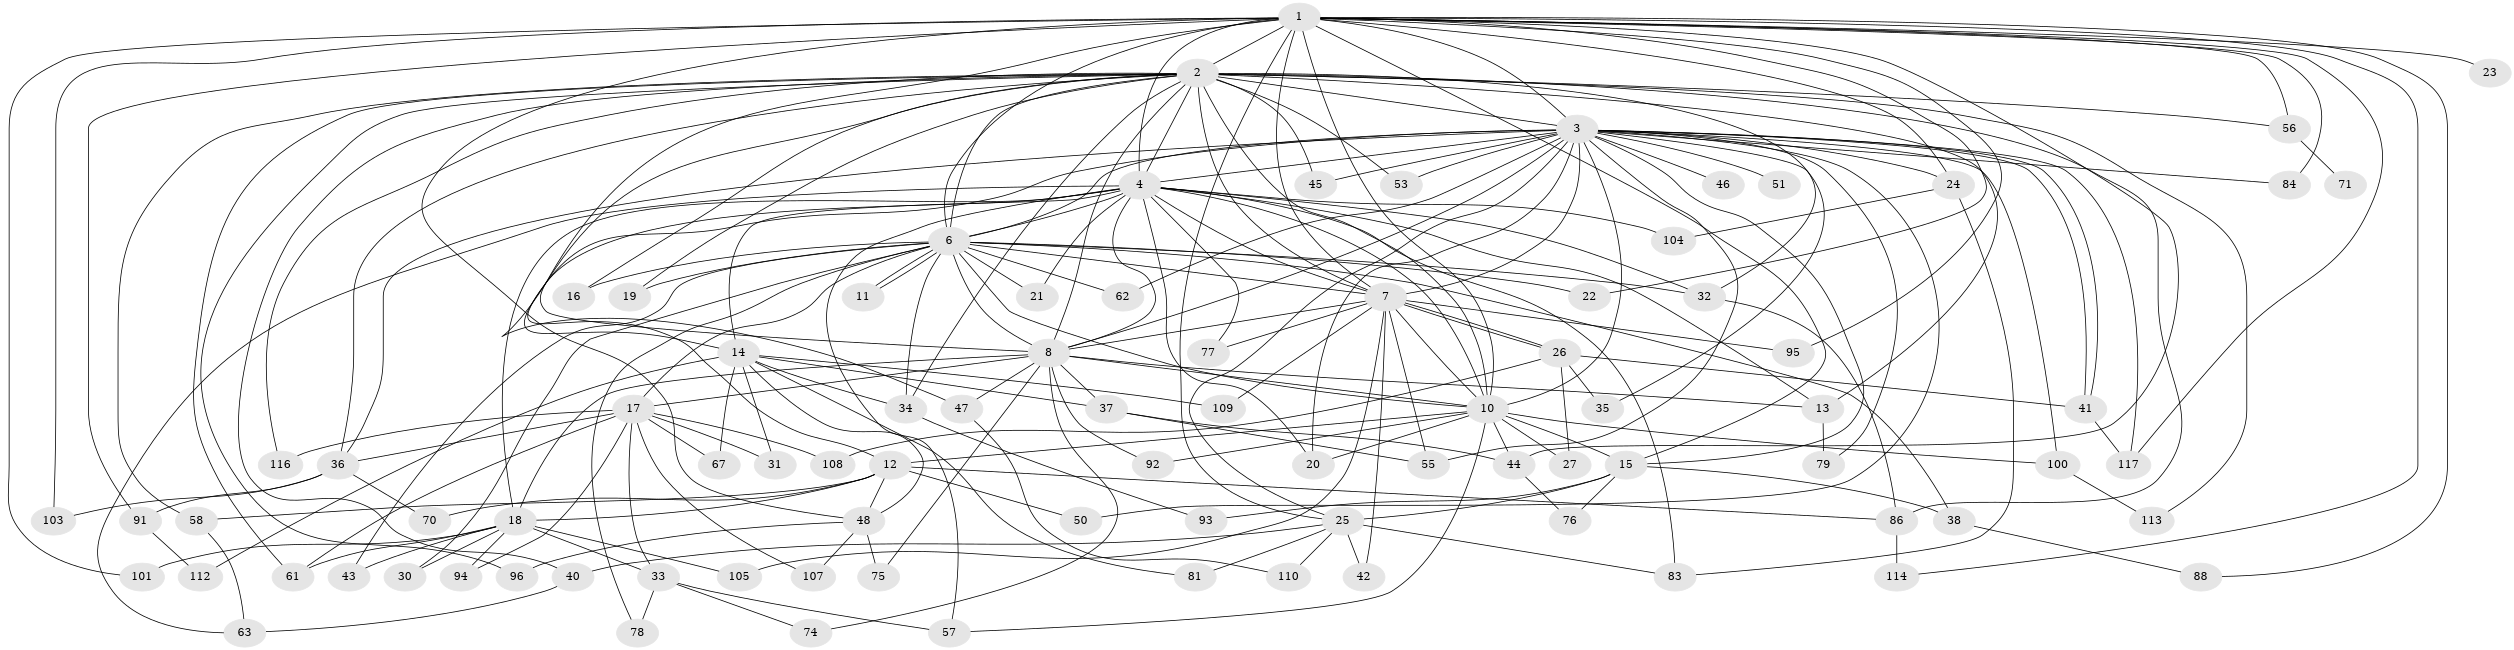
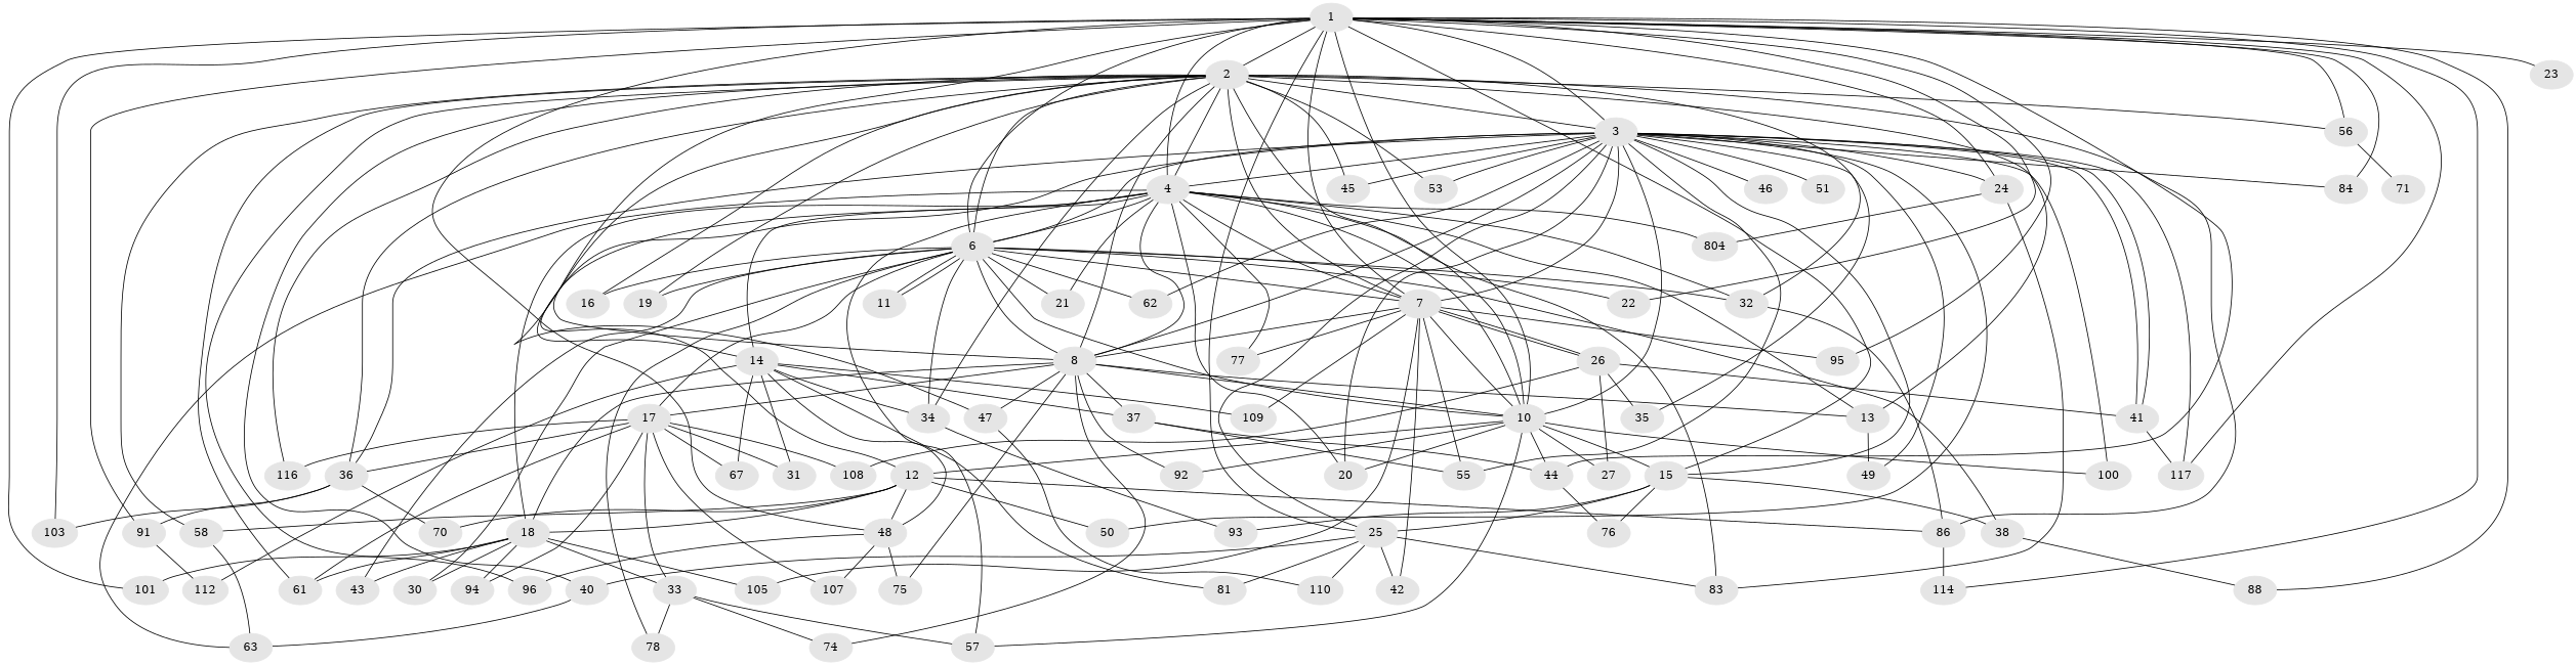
  graph {
    node [color=gray90 style=filled]
    1 [super="+5"]
    2 [super="+9"]
    3 [super="+29"]
    4 [super="+54"]
    6 [super="+102"]
    7 [super="+111"]
    8 [super="+68"]
    10 [super="+39"]
    15 [super="+66"]
    22
    23
    24
    25 [super="+52"]
    44 [super="+106"]
    48 [super="+85"]
    56
    84
    88
    91
    95
    101
    103
    114
    117
    13 [super="+90"]
    16
    19
    32 [super="+80"]
    34 [super="+60"]
    36 [super="+64"]
    40
    45
    47
    53
    58
    61 [super="+73"]
    86 [super="+99"]
    96
-   113
    116
    14 [super="+65"]
    20 [super="+115"]
    35
    41 [super="+82"]
    46
-   49 [label=79]
+   49
    50
    51
    55
    62
    100
    12 [super="+69"]
    18 [super="+89"]
    21
    57 [super="+59"]
    63 [super="+72"]
    77
    83 [super="+98"]
-   104
+   104 [label=804]
    11
    17 [super="+28"]
    30
    38
    43
    78
    26 [super="+97"]
    42
    105
    109
    37 [super="+87"]
    74
    75
    92
    27
    76
    93
    81
    110
    107
    71
    112
    70
    31
    67
    33 [super="+79"]
    94
    108
    1 -- 2 [weight=4]
    1 -- 3 [weight=2]
    1 -- 4 [weight=2]
    1 -- 6 [weight=2]
    1 -- 7 [weight=2]
    1 -- 8 [weight=2]
    1 -- 10 [weight=2]
    1 -- 15
    1 -- 22
    1 -- 23 [weight=2]
    1 -- 24
    1 -- 25
    1 -- 44
    1 -- 48
    1 -- 56
    1 -- 84
    1 -- 88
    1 -- 91
    1 -- 95
    1 -- 101
    1 -- 103
    1 -- 114
    1 -- 117
    2 -- 3 [weight=2]
    2 -- 4 [weight=2]
    2 -- 6 [weight=2]
    2 -- 7 [weight=2]
    2 -- 8 [weight=2]
    2 -- 10 [weight=3]
    2 -- 56
    2 -- 13
    2 -- 16
    2 -- 19
    2 -- 32
    2 -- 34
    2 -- 36
    2 -- 40
    2 -- 45
    2 -- 47
    2 -- 53
    2 -- 58
    2 -- 61
    2 -- 86
    2 -- 96
-   2 -- 113
    2 -- 116
    3 -- 4
    3 -- 6 [weight=2]
    3 -- 7
    3 -- 8 [weight=2]
    3 -- 10
    3 -- 15
    3 -- 24
    3 -- 25
    3 -- 84
    3 -- 117
    3 -- 36
    3 -- 45
    3 -- 53
    3 -- 14 [weight=2]
    3 -- 20
    3 -- 35
    3 -- 41 [weight=2]
    3 -- 41
    3 -- 46
    3 -- 49
    3 -- 50
    3 -- 51 [weight=2]
    3 -- 55
    3 -- 62
    3 -- 100
    4 -- 6
    4 -- 7
    4 -- 8
    4 -- 10
    4 -- 13
    4 -- 32
    4 -- 14
    4 -- 20
    4 -- 12
    4 -- 18
    4 -- 21
    4 -- 57 [weight=2]
    4 -- 63
    4 -- 77
    4 -- 83
    4 -- 104
    6 -- 7
    6 -- 8 [weight=2]
    6 -- 10
    6 -- 22
    6 -- 16
    6 -- 19
    6 -- 32
    6 -- 34
    6 -- 62
    6 -- 21
    6 -- 11
    6 -- 11
    6 -- 17
    6 -- 30
    6 -- 38
    6 -- 43
    6 -- 78
    7 -- 8
    7 -- 10
    7 -- 95
    7 -- 55
    7 -- 77
    7 -- 26
    7 -- 26
    7 -- 42
    7 -- 105
    7 -- 109
    8 -- 10
    8 -- 13
    8 -- 47
    8 -- 18
    8 -- 17 [weight=2]
    8 -- 37
    8 -- 74
    8 -- 75
    8 -- 92
    10 -- 15
    10 -- 44
    10 -- 20
    10 -- 100
    10 -- 12
    10 -- 57
    10 -- 92
    10 -- 27
    15 -- 25
    15 -- 38
    15 -- 76
    15 -- 93
    24 -- 83
    24 -- 104
    25 -- 40
    25 -- 83
    25 -- 42
    25 -- 81
    25 -- 110
    44 -- 76
    48 -- 96
    48 -- 75
    48 -- 107
    56 -- 71
    91 -- 112
    13 -- 49
    32 -- 86
    34 -- 93
    36 -- 91
    36 -- 103
    36 -- 70
    40 -- 63
    47 -- 110
    58 -- 63
    86 -- 114
    14 -- 48
    14 -- 34
    14 -- 109
    14 -- 37
    14 -- 81
    14 -- 112
    14 -- 31
    14 -- 67
    41 -- 117
-   100 -- 113
    12 -- 48
    12 -- 58
    12 -- 86
    12 -- 50
    12 -- 18 [weight=2]
    12 -- 70
    18 -- 101
    18 -- 61
    18 -- 30
    18 -- 43
    18 -- 105
    18 -- 33
    18 -- 94
    17 -- 36
    17 -- 61
    17 -- 116
    17 -- 107
    17 -- 31
    17 -- 67
    17 -- 33
    17 -- 94
    17 -- 108
    38 -- 88
    26 -- 35
    26 -- 41
    26 -- 27
    26 -- 108
    37 -- 44
    37 -- 55
    33 -- 57
    33 -- 78
    33 -- 74
  }
